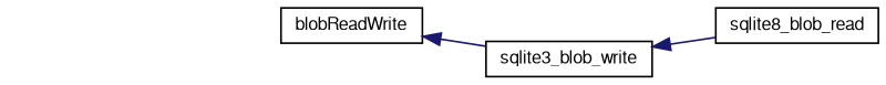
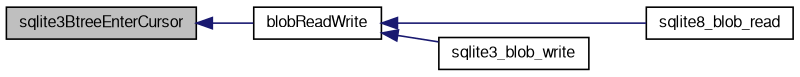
  digraph {
    rankdir=LR
    node [color=black fillcolor=white fontname=FreeSans fontsize=10 shape=record style=filled]
    edge [color=midnightblue dir=back fontname=FreeSans fontsize=10 labelfontname=FreeSans labelfontsize=10 style=solid]
+   n1 [fillcolor=grey75 fontcolor=black height=0.2 label=sqlite3BtreeEnterCursor width=0.4]
    n2 [height=0.2 label=blobReadWrite width=0.4]
    n3 [height=0.2 label=sqlite8_blob_read width=0.4]
    n4 [height=0.2 label=sqlite3_blob_write width=0.4]
-   n4 -> n3
+   n1 -> n2
+   n2 -> n3
    n2 -> n4
  }
